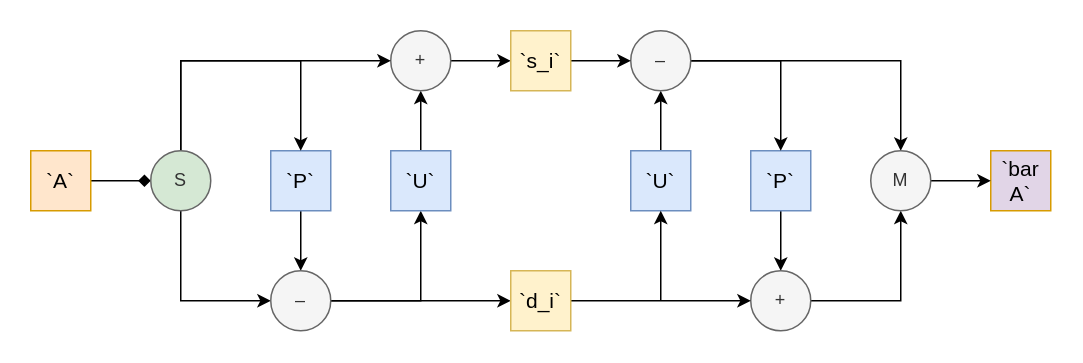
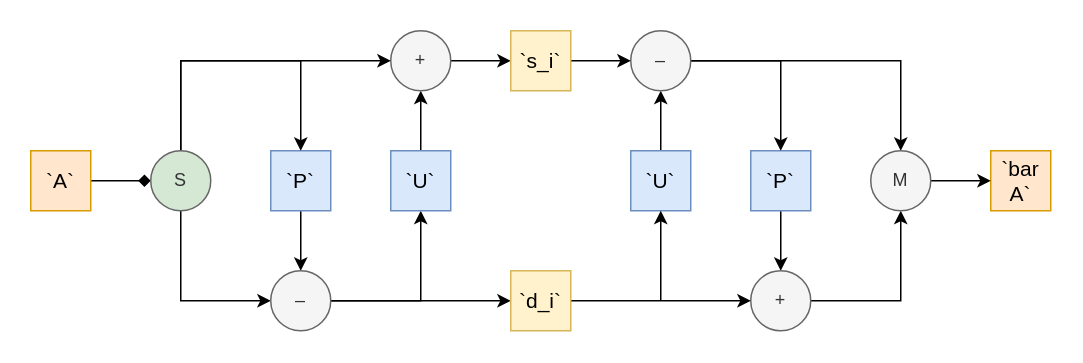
  <mxCell id="0" />
  <mxCell id="1" parent="0" />
  <mxCell id="2" style="edgeStyle=orthogonalEdgeStyle;rounded=0;orthogonalLoop=1;jettySize=auto;html=1;exitX=1;exitY=0.5;exitDx=0;exitDy=0;entryX=0;entryY=0.5;entryDx=0;entryDy=0;endArrow=diamond;" parent="1" source="3" target="16" edge="1"><mxGeometry relative="1" as="geometry" /></mxCell>
  <mxCell id="3" value="`A`" style="rounded=0;whiteSpace=wrap;html=1;fillColor=#ffe6cc;strokeColor=#d79b00;fontFamily=Helvetica;fontSize=14;" parent="1" vertex="1"><mxGeometry y="100" width="40" height="40" as="geometry" x="20" /></mxCell>
  <mxCell id="4" style="edgeStyle=orthogonalEdgeStyle;rounded=0;orthogonalLoop=1;jettySize=auto;html=1;exitX=0.5;exitY=1;exitDx=0;exitDy=0;entryX=0;entryY=0.5;entryDx=0;entryDy=0;" parent="1" source="16" target="9" edge="1"><mxGeometry relative="1" as="geometry"><mxPoint x="160" y="200" as="sourcePoint" /></mxGeometry></mxCell>
  <mxCell id="5" style="edgeStyle=orthogonalEdgeStyle;rounded=0;orthogonalLoop=1;jettySize=auto;html=1;exitX=0.5;exitY=1;exitDx=0;exitDy=0;entryX=0.5;entryY=0;entryDx=0;entryDy=0;" parent="1" source="6" target="9" edge="1"><mxGeometry relative="1" as="geometry" /></mxCell>
  <mxCell id="6" value="`P`" style="rounded=0;whiteSpace=wrap;html=1;fillColor=#dae8fc;strokeColor=#6c8ebf;fontFamily=Helvetica;fontSize=14;" parent="1" vertex="1"><mxGeometry x="180" y="100" width="40" height="40" as="geometry" /></mxCell>
  <mxCell id="7" style="edgeStyle=orthogonalEdgeStyle;rounded=0;orthogonalLoop=1;jettySize=auto;html=1;exitX=1;exitY=0.5;exitDx=0;exitDy=0;entryX=0.5;entryY=1;entryDx=0;entryDy=0;" parent="1" source="9" target="11" edge="1"><mxGeometry relative="1" as="geometry" /></mxCell>
  <mxCell id="8" style="edgeStyle=orthogonalEdgeStyle;rounded=0;orthogonalLoop=1;jettySize=auto;html=1;exitX=1;exitY=0.5;exitDx=0;exitDy=0;entryX=0;entryY=0.5;entryDx=0;entryDy=0;" parent="1" source="9" target="33" edge="1"><mxGeometry relative="1" as="geometry"><mxPoint x="340" y="200" as="targetPoint" /></mxGeometry></mxCell>
  <mxCell id="9" value="–" style="ellipse;whiteSpace=wrap;html=1;aspect=fixed;fillColor=#f5f5f5;strokeColor=#666666;fontColor=#333333;" parent="1" vertex="1"><mxGeometry x="180" y="180" width="40" height="40" as="geometry" /></mxCell>
  <mxCell id="10" style="edgeStyle=orthogonalEdgeStyle;rounded=0;orthogonalLoop=1;jettySize=auto;html=1;exitX=0.5;exitY=0;exitDx=0;exitDy=0;entryX=0.5;entryY=1;entryDx=0;entryDy=0;" parent="1" source="11" target="13" edge="1"><mxGeometry relative="1" as="geometry" /></mxCell>
  <mxCell id="11" value="`U`" style="rounded=0;whiteSpace=wrap;html=1;fillColor=#dae8fc;strokeColor=#6c8ebf;fontFamily=Helvetica;fontSize=14;" parent="1" vertex="1"><mxGeometry x="260" y="100" width="40" height="40" as="geometry" /></mxCell>
  <mxCell id="12" style="edgeStyle=orthogonalEdgeStyle;rounded=0;orthogonalLoop=1;jettySize=auto;html=1;exitX=1;exitY=0.5;exitDx=0;exitDy=0;entryX=0;entryY=0.5;entryDx=0;entryDy=0;" parent="1" source="13" target="32" edge="1"><mxGeometry relative="1" as="geometry"><mxPoint x="340" y="40" as="targetPoint" /></mxGeometry></mxCell>
  <mxCell id="13" value="+" style="ellipse;whiteSpace=wrap;html=1;aspect=fixed;fillColor=#f5f5f5;strokeColor=#666666;fontColor=#333333;" parent="1" vertex="1"><mxGeometry x="260" y="20" width="40" height="40" as="geometry" /></mxCell>
  <mxCell id="14" style="edgeStyle=orthogonalEdgeStyle;rounded=0;orthogonalLoop=1;jettySize=auto;html=1;exitX=0.5;exitY=0;exitDx=0;exitDy=0;entryX=0.5;entryY=0;entryDx=0;entryDy=0;" parent="1" source="16" target="6" edge="1"><mxGeometry relative="1" as="geometry"><Array as="points"><mxPoint x="120" y="40" /><mxPoint x="200" y="40" /></Array></mxGeometry></mxCell>
  <mxCell id="15" style="edgeStyle=orthogonalEdgeStyle;rounded=0;orthogonalLoop=1;jettySize=auto;html=1;exitX=0.5;exitY=0;exitDx=0;exitDy=0;entryX=0;entryY=0.5;entryDx=0;entryDy=0;" parent="1" source="16" target="13" edge="1"><mxGeometry relative="1" as="geometry" /></mxCell>
  <mxCell id="16" value="S" style="ellipse;whiteSpace=wrap;html=1;aspect=fixed;fillColor=#d5e8d4;strokeColor=#666666;fontColor=#333333;" parent="1" vertex="1"><mxGeometry x="100" y="100" width="40" height="40" as="geometry" /></mxCell>
- <mxCell id="17" value="`bar A`" style="rounded=0;whiteSpace=wrap;html=1;fillColor=#e1d5e7;strokeColor=#d79b00;fontFamily=Helvetica;fontSize=14;" parent="1" vertex="1"><mxGeometry x="660" y="100" width="40" height="40" as="geometry" /></mxCell>
+ <mxCell id="17" value="`bar A`" style="rounded=0;whiteSpace=wrap;html=1;fillColor=#ffe6cc;strokeColor=#d79b00;fontFamily=Helvetica;fontSize=14;" parent="1" vertex="1"><mxGeometry x="660" y="100" width="40" height="40" as="geometry" /></mxCell>
  <mxCell id="18" style="edgeStyle=orthogonalEdgeStyle;rounded=0;orthogonalLoop=1;jettySize=auto;html=1;exitX=0.5;exitY=1;exitDx=0;exitDy=0;entryX=0.5;entryY=0;entryDx=0;entryDy=0;" parent="1" source="19" target="21" edge="1"><mxGeometry relative="1" as="geometry" /></mxCell>
  <mxCell id="19" value="`P`" style="rounded=0;whiteSpace=wrap;html=1;fillColor=#dae8fc;strokeColor=#6c8ebf;fontFamily=Helvetica;fontSize=14;" parent="1" vertex="1"><mxGeometry x="500" y="100" width="40" height="40" as="geometry" /></mxCell>
  <mxCell id="20" style="edgeStyle=orthogonalEdgeStyle;rounded=0;orthogonalLoop=1;jettySize=auto;html=1;exitX=1;exitY=0.5;exitDx=0;exitDy=0;entryX=0.5;entryY=1;entryDx=0;entryDy=0;" parent="1" source="21" target="28" edge="1"><mxGeometry relative="1" as="geometry" /></mxCell>
  <mxCell id="21" value="+" style="ellipse;whiteSpace=wrap;html=1;aspect=fixed;fillColor=#f5f5f5;strokeColor=#666666;fontColor=#333333;" parent="1" vertex="1"><mxGeometry x="500" y="180" width="40" height="40" as="geometry" /></mxCell>
  <mxCell id="22" style="edgeStyle=orthogonalEdgeStyle;rounded=0;orthogonalLoop=1;jettySize=auto;html=1;exitX=0.5;exitY=0;exitDx=0;exitDy=0;entryX=0.5;entryY=1;entryDx=0;entryDy=0;" parent="1" source="23" target="26" edge="1"><mxGeometry relative="1" as="geometry" /></mxCell>
  <mxCell id="23" value="`U`" style="rounded=0;whiteSpace=wrap;html=1;fillColor=#dae8fc;strokeColor=#6c8ebf;fontFamily=Helvetica;fontSize=14;" parent="1" vertex="1"><mxGeometry x="420" y="100" width="40" height="40" as="geometry" /></mxCell>
  <mxCell id="24" style="edgeStyle=orthogonalEdgeStyle;rounded=0;orthogonalLoop=1;jettySize=auto;html=1;exitX=1;exitY=0.5;exitDx=0;exitDy=0;entryX=0.5;entryY=0;entryDx=0;entryDy=0;" parent="1" source="26" target="28" edge="1"><mxGeometry relative="1" as="geometry" /></mxCell>
  <mxCell id="25" style="edgeStyle=orthogonalEdgeStyle;rounded=0;orthogonalLoop=1;jettySize=auto;html=1;exitX=1;exitY=0.5;exitDx=0;exitDy=0;entryX=0.5;entryY=0;entryDx=0;entryDy=0;" parent="1" source="26" target="19" edge="1"><mxGeometry relative="1" as="geometry" /></mxCell>
  <mxCell id="26" value="–" style="ellipse;whiteSpace=wrap;html=1;aspect=fixed;fillColor=#f5f5f5;strokeColor=#666666;fontColor=#333333;" parent="1" vertex="1"><mxGeometry x="420" y="20" width="40" height="40" as="geometry" /></mxCell>
  <mxCell id="27" style="edgeStyle=orthogonalEdgeStyle;rounded=0;orthogonalLoop=1;jettySize=auto;html=1;exitX=1;exitY=0.5;exitDx=0;exitDy=0;entryX=0;entryY=0.5;entryDx=0;entryDy=0;" parent="1" source="28" target="17" edge="1"><mxGeometry relative="1" as="geometry" /></mxCell>
  <mxCell id="28" value="M" style="ellipse;whiteSpace=wrap;html=1;aspect=fixed;fillColor=#f5f5f5;strokeColor=#666666;fontColor=#333333;" parent="1" vertex="1"><mxGeometry x="580" y="100" width="40" height="40" as="geometry" /></mxCell>
  <mxCell id="29" value="" style="endArrow=classic;html=1;entryX=0;entryY=0.5;entryDx=0;entryDy=0;exitX=1;exitY=0.5;exitDx=0;exitDy=0;" parent="1" source="33" target="21" edge="1"><mxGeometry width="50" height="50" relative="1" as="geometry"><mxPoint x="380" y="200" as="sourcePoint" /><mxPoint x="490" y="200" as="targetPoint" /></mxGeometry></mxCell>
  <mxCell id="30" value="" style="endArrow=classic;html=1;entryX=0;entryY=0.5;entryDx=0;entryDy=0;exitX=1;exitY=0.5;exitDx=0;exitDy=0;" parent="1" source="32" target="26" edge="1"><mxGeometry width="50" height="50" relative="1" as="geometry"><mxPoint x="380" y="40" as="sourcePoint" /><mxPoint x="340" y="60" as="targetPoint" /></mxGeometry></mxCell>
  <mxCell id="31" value="" style="endArrow=classic;html=1;entryX=0.5;entryY=1;entryDx=0;entryDy=0;" parent="1" target="23" edge="1"><mxGeometry width="50" height="50" relative="1" as="geometry"><mxPoint x="440" y="200" as="sourcePoint" /><mxPoint x="340" y="60" as="targetPoint" /></mxGeometry></mxCell>
  <mxCell id="32" value="`s_i`" style="rounded=0;whiteSpace=wrap;html=1;fillColor=#fff2cc;strokeColor=#d6b656;fontFamily=Helvetica;fontSize=14;" parent="1" vertex="1"><mxGeometry x="340" y="20" width="40" height="40" as="geometry" /></mxCell>
  <mxCell id="33" value="`d_i`" style="rounded=0;whiteSpace=wrap;html=1;fillColor=#fff2cc;strokeColor=#d6b656;fontFamily=Helvetica;fontSize=14;" parent="1" vertex="1"><mxGeometry x="340" y="180" width="40" height="40" as="geometry" /></mxCell>
